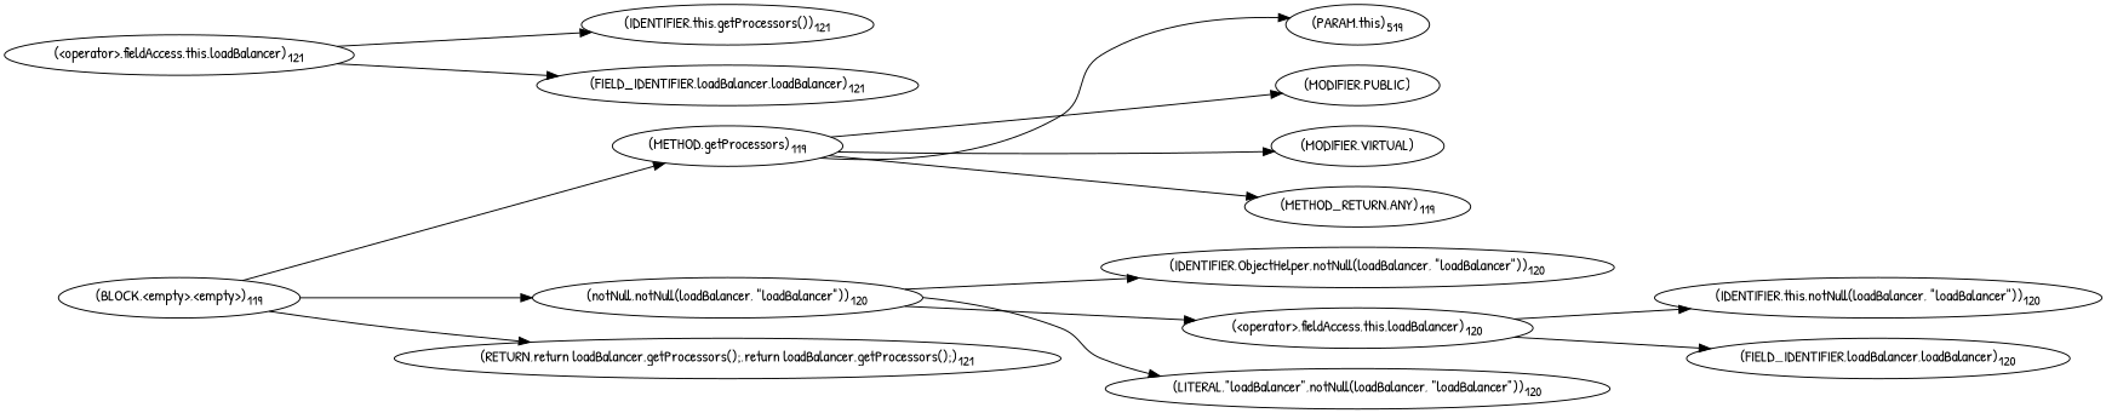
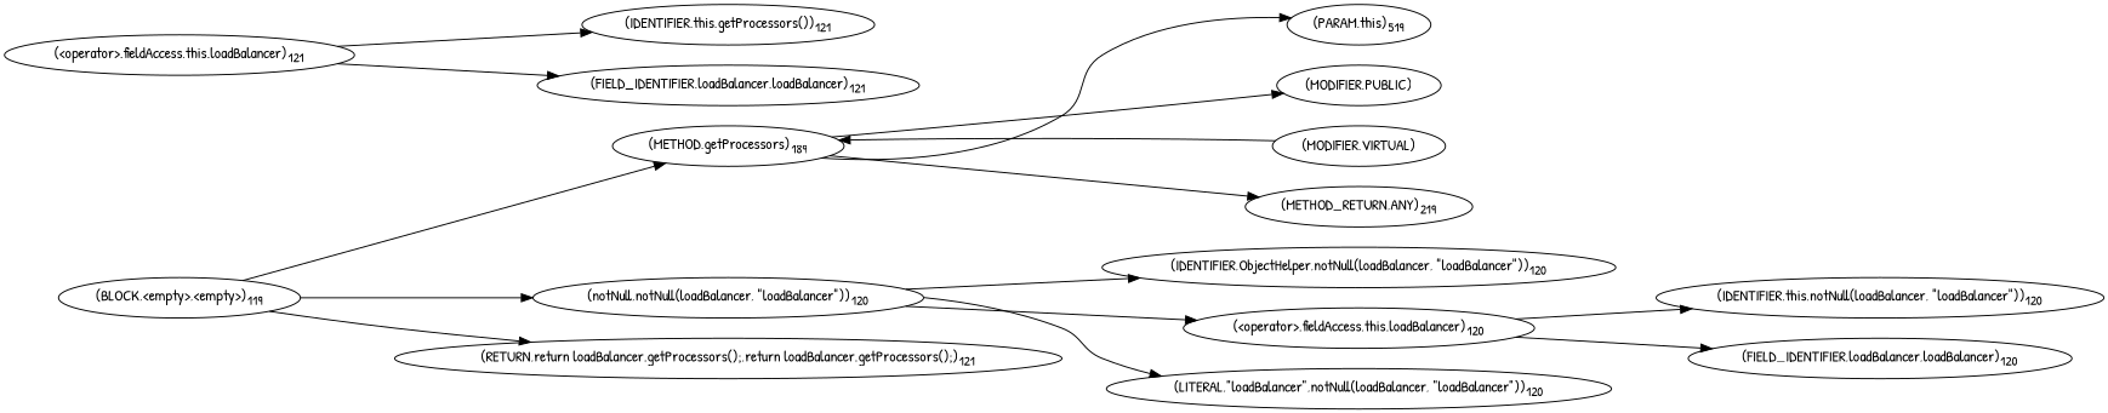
  digraph {
    fontname="Patrick Hand"
    rankdir=LR
    node [fontname="Patrick Hand"]
    edge [fontname="Patrick Hand"]
-   n1 [label=<(METHOD,getProcessors)<SUB>119</SUB>>]
+   n1 [label=<(METHOD,getProcessors)<SUB>189</SUB>>]
    n2 [label=<(PARAM,this)<SUB>519</SUB>>]
    n3 [label=<(MODIFIER,PUBLIC)>]
    n4 [label=<(MODIFIER,VIRTUAL)>]
-   n5 [label=<(METHOD_RETURN,ANY)<SUB>119</SUB>>]
+   n5 [label=<(METHOD_RETURN,ANY)<SUB>219</SUB>>]
    n6 [label=<(BLOCK,&lt;empty&gt;,&lt;empty&gt;)<SUB>119</SUB>>]
    n7 [label=<(notNull,notNull(loadBalancer, &quot;loadBalancer&quot;))<SUB>120</SUB>>]
    n8 [label=<(RETURN,return loadBalancer.getProcessors();,return loadBalancer.getProcessors();)<SUB>121</SUB>>]
    n9 [label=<(IDENTIFIER,ObjectHelper,notNull(loadBalancer, &quot;loadBalancer&quot;))<SUB>120</SUB>>]
    n10 [label=<(&lt;operator&gt;.fieldAccess,this.loadBalancer)<SUB>120</SUB>>]
    n11 [label=<(LITERAL,&quot;loadBalancer&quot;,notNull(loadBalancer, &quot;loadBalancer&quot;))<SUB>120</SUB>>]
    n12 [label=<(IDENTIFIER,this,notNull(loadBalancer, &quot;loadBalancer&quot;))<SUB>120</SUB>>]
    n13 [label=<(FIELD_IDENTIFIER,loadBalancer,loadBalancer)<SUB>120</SUB>>]
    n14 [label=<(&lt;operator&gt;.fieldAccess,this.loadBalancer)<SUB>121</SUB>>]
    n15 [label=<(IDENTIFIER,this,getProcessors())<SUB>121</SUB>>]
    n16 [label=<(FIELD_IDENTIFIER,loadBalancer,loadBalancer)<SUB>121</SUB>>]
    n1 -> n2
    n1 -> n3
-   n1 -> n4
+   n4 -> n1
    n1 -> n5
    n6 -> n1
    n6 -> n7
    n6 -> n8
    n7 -> n9
    n7 -> n10
    n7 -> n11
    n10 -> n12
    n10 -> n13
    n14 -> n15
    n14 -> n16
  }
